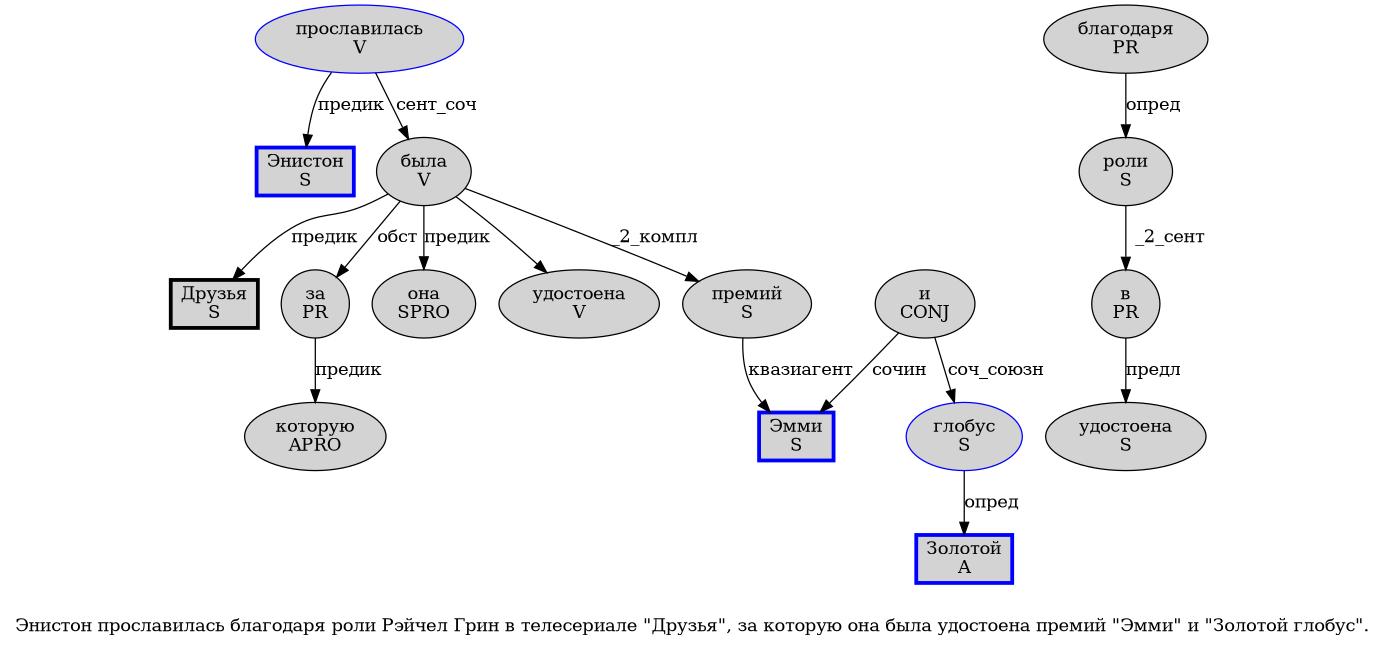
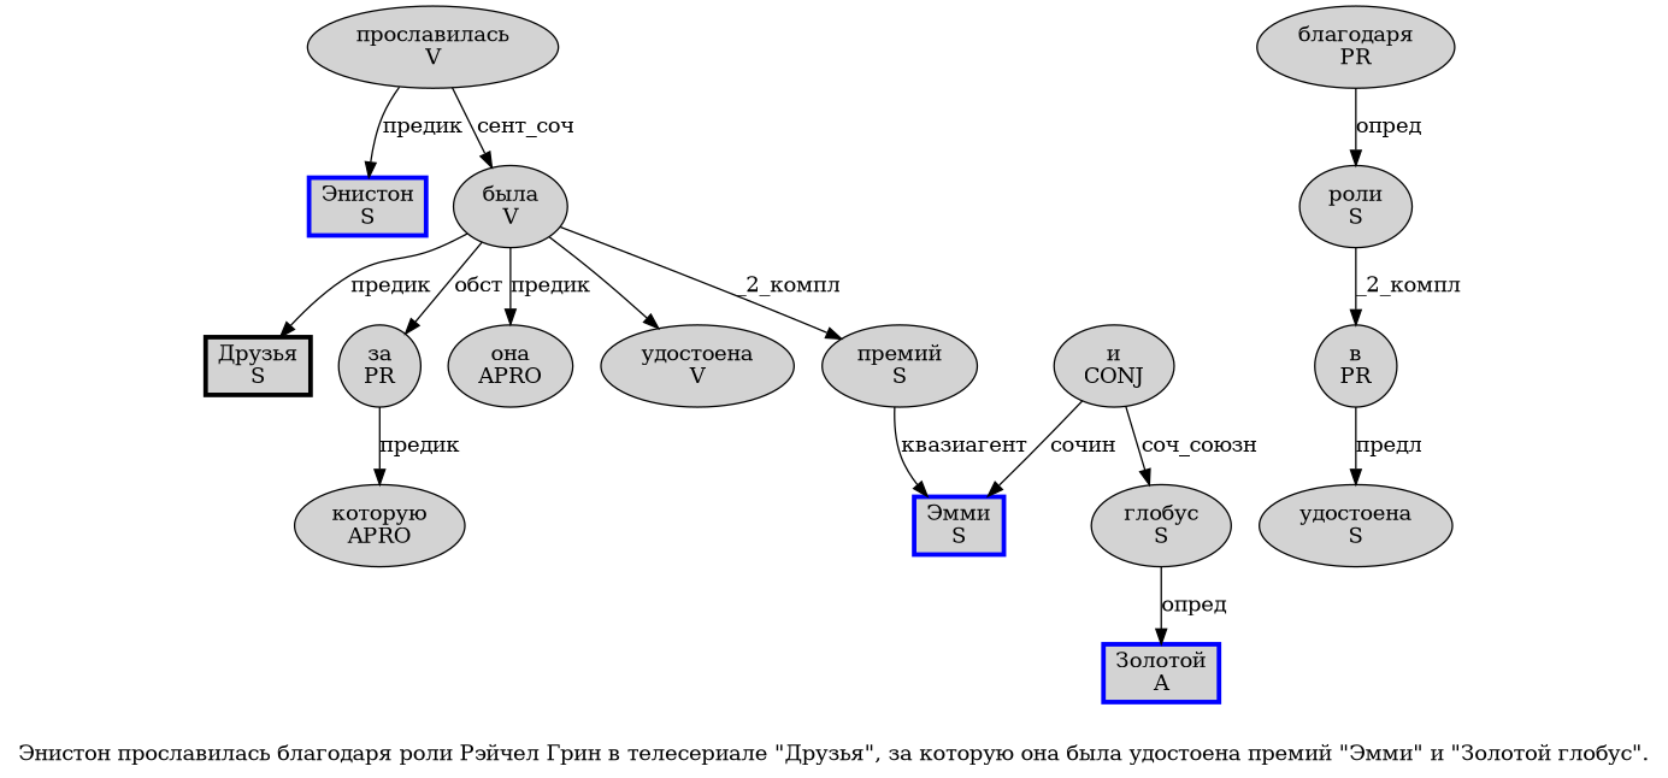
  digraph {
    label="Энистон прославилась благодаря роли Рэйчел Грин в телесериале \"Друзья\", за которую она была удостоена премий \"Эмми\" и \"Золотой глобус\"."
    node [fillcolor=lightgray penwidth=1 shape=ellipse style=filled]
    n1 [color=blue label="Энистон\nS" penwidth=3 shape=box]
-   n2 [label="прославилась\nV" color=blue]
+   n2 [label="прославилась\nV"]
    n3 [label="была\nV"]
    n4 [label="благодаря\nPR"]
    n5 [label="роли\nS"]
    n6 [color=black label="Друзья\nS" penwidth=3 shape=box]
    n7 [label="за\nPR"]
-   n8 [label="она\nSPRO"]
+   n8 [label="она\nAPRO"]
    n9 [label="удостоена\nV"]
    n10 [label="премий\nS"]
    n11 [label="в\nPR"]
    n12 [label="удостоена\nS"]
    n13 [label="которую\nAPRO"]
    n14 [color=blue label="Эмми\nS" penwidth=3 shape=box]
    n15 [label="и\nCONJ"]
-   n16 [label="глобус\nS" color=blue]
+   n16 [label="глобус\nS"]
    n17 [color=blue label="Золотой\nA" penwidth=3 shape=box]
    n2 -> n1 [label="предик"]
    n2 -> n3 [label="сент_соч"]
    n3 -> n6 [label="предик"]
    n3 -> n7 [label="обст"]
    n3 -> n8 [label="предик"]
    n3 -> n9
    n3 -> n10 [label="_2_компл"]
    n4 -> n5 [label="опред"]
-   n5 -> n11 [label="_2_сент"]
+   n5 -> n11 [label="_2_компл"]
    n7 -> n13 [label="предик"]
    n10 -> n14 [label="квазиагент"]
    n11 -> n12 [label="предл"]
    n15 -> n14 [label="сочин"]
    n15 -> n16 [label="соч_союзн"]
    n16 -> n17 [label="опред"]
  }
